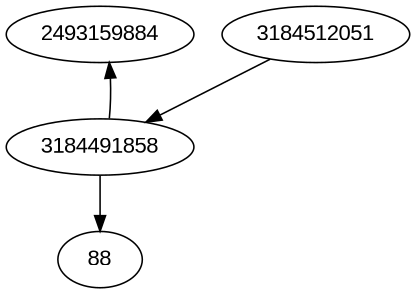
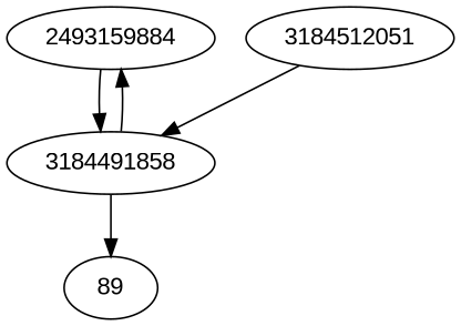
  strict digraph {
    fontname="Liberation Sans"
    node [fontname="Liberation Sans"]
    edge [fontname="Liberation Sans"]
    n1 [label=2493159884]
    3184491858
-   88
+   88 [label=89]
    n4 [label=3184512051]
+   n1 -> 3184491858
    3184491858 -> n1
    3184491858 -> 88
    n4 -> 3184491858
  }
